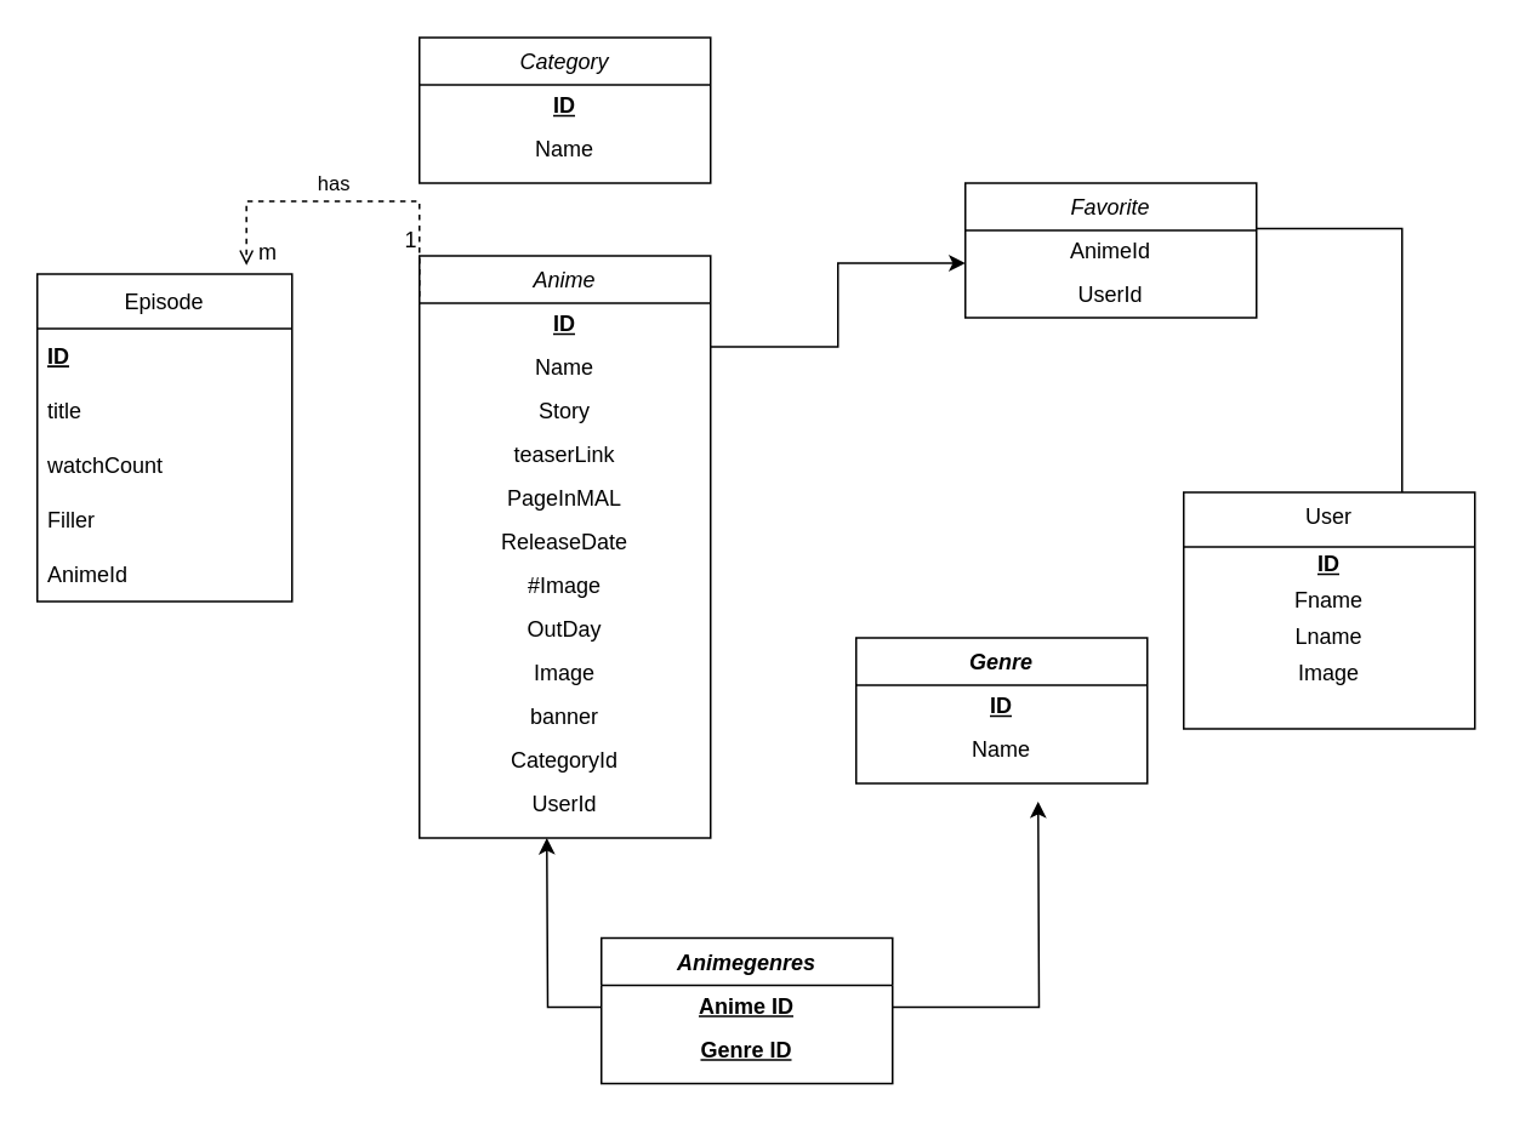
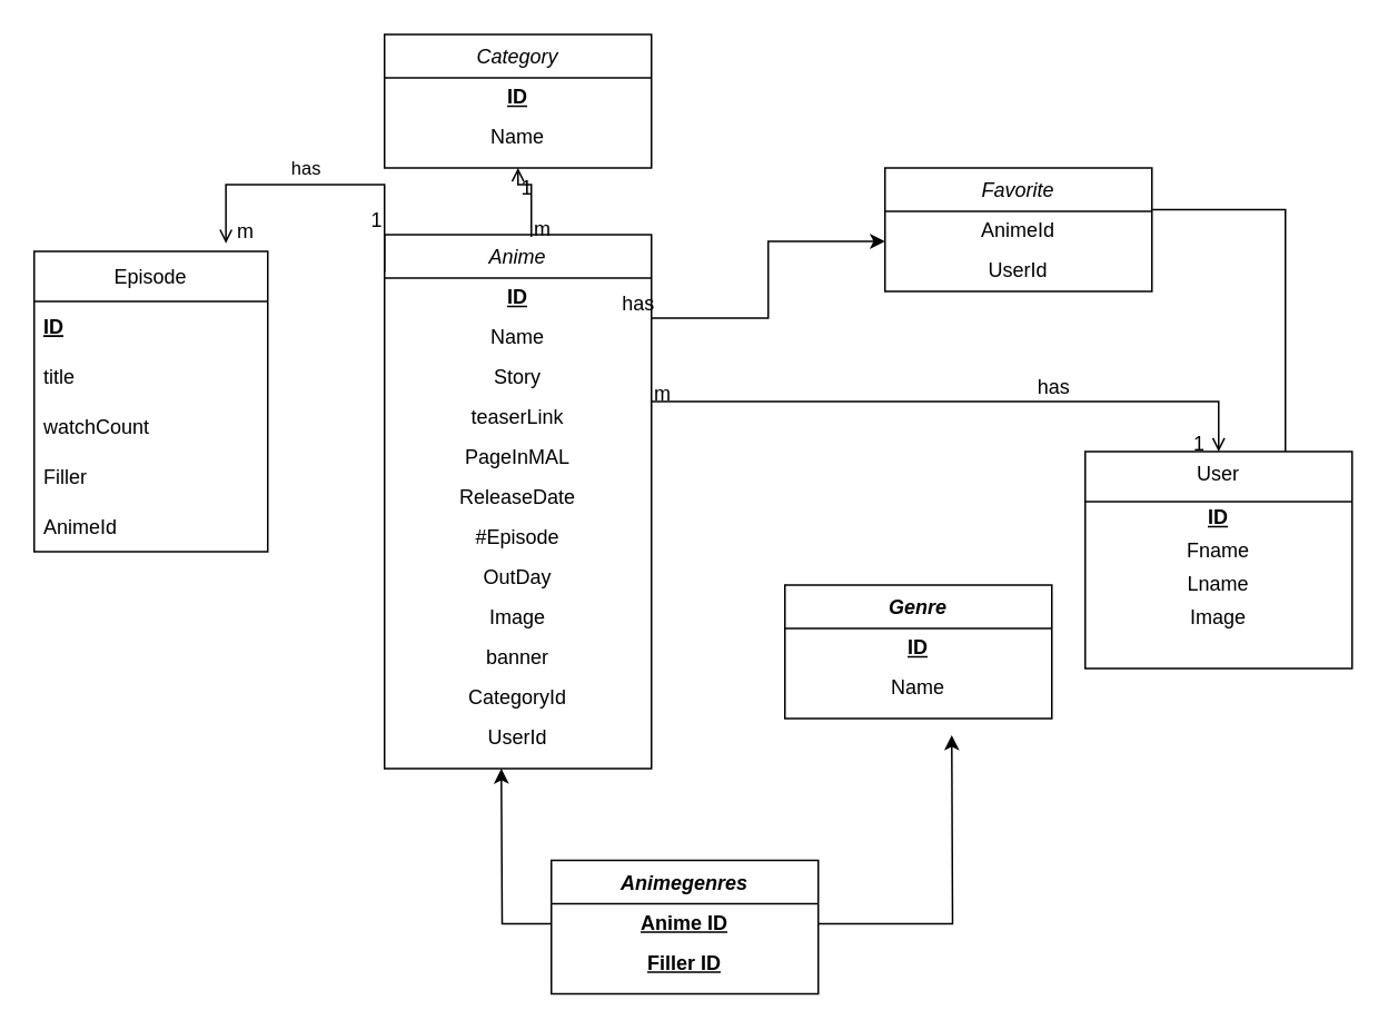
  <mxCell id="0" />
  <mxCell id="1" parent="0" />
  <mxCell id="2" style="edgeStyle=orthogonalEdgeStyle;rounded=0;orthogonalLoop=1;jettySize=auto;html=1;entryX=0;entryY=0.75;entryDx=0;entryDy=0;" parent="1" source="3" edge="1"><mxGeometry relative="1" as="geometry"><mxPoint x="530" y="144" as="targetPoint" /><Array as="points"><mxPoint x="460" y="190" /><mxPoint x="460" y="144" /></Array></mxGeometry></mxCell>
  <mxCell id="3" value="Anime" style="swimlane;fontStyle=2;align=center;verticalAlign=top;childLayout=stackLayout;horizontal=1;startSize=26;horizontalStack=0;resizeParent=1;resizeLast=0;collapsible=1;marginBottom=0;rounded=0;shadow=0;strokeWidth=1;" parent="1" vertex="1"><mxGeometry x="230" y="140" width="160" height="320" as="geometry"><mxRectangle x="230" y="140" width="160" height="26" as="alternateBounds" /></mxGeometry></mxCell>
  <mxCell id="4" value="ID" style="text;html=1;strokeColor=none;fillColor=none;align=center;verticalAlign=middle;whiteSpace=wrap;rounded=0;fontStyle=5" parent="3" vertex="1"><mxGeometry y="26" width="160" height="24" as="geometry" /></mxCell>
  <mxCell id="5" value="Name" style="text;html=1;strokeColor=none;fillColor=none;align=center;verticalAlign=middle;whiteSpace=wrap;rounded=0;" parent="3" vertex="1"><mxGeometry y="50" width="160" height="24" as="geometry" /></mxCell>
  <mxCell id="6" value="Story" style="text;html=1;strokeColor=none;fillColor=none;align=center;verticalAlign=middle;whiteSpace=wrap;rounded=0;" parent="3" vertex="1"><mxGeometry y="74" width="160" height="24" as="geometry" /></mxCell>
  <mxCell id="7" value="teaserLink" style="text;html=1;strokeColor=none;fillColor=none;align=center;verticalAlign=middle;whiteSpace=wrap;rounded=0;" parent="3" vertex="1"><mxGeometry y="98" width="160" height="24" as="geometry" /></mxCell>
  <mxCell id="8" value="PageInMAL" style="text;html=1;strokeColor=none;fillColor=none;align=center;verticalAlign=middle;whiteSpace=wrap;rounded=0;" parent="3" vertex="1"><mxGeometry y="122" width="160" height="24" as="geometry" /></mxCell>
  <mxCell id="9" value="ReleaseDate" style="text;html=1;strokeColor=none;fillColor=none;align=center;verticalAlign=middle;whiteSpace=wrap;rounded=0;" parent="3" vertex="1"><mxGeometry y="146" width="160" height="24" as="geometry" /></mxCell>
- <mxCell id="10" value="#Image" style="text;html=1;strokeColor=none;fillColor=none;align=center;verticalAlign=middle;whiteSpace=wrap;rounded=0;" parent="3" vertex="1"><mxGeometry y="170" width="160" height="24" as="geometry" /></mxCell>
+ <mxCell id="10" value="#Episode" style="text;html=1;strokeColor=none;fillColor=none;align=center;verticalAlign=middle;whiteSpace=wrap;rounded=0;" parent="3" vertex="1"><mxGeometry y="170" width="160" height="24" as="geometry" /></mxCell>
  <mxCell id="11" value="OutDay" style="text;html=1;strokeColor=none;fillColor=none;align=center;verticalAlign=middle;whiteSpace=wrap;rounded=0;" parent="3" vertex="1"><mxGeometry y="194" width="160" height="24" as="geometry" /></mxCell>
  <mxCell id="12" value="Image" style="text;html=1;strokeColor=none;fillColor=none;align=center;verticalAlign=middle;whiteSpace=wrap;rounded=0;" parent="3" vertex="1"><mxGeometry y="218" width="160" height="24" as="geometry" /></mxCell>
  <mxCell id="13" value="banner" style="text;html=1;strokeColor=none;fillColor=none;align=center;verticalAlign=middle;whiteSpace=wrap;rounded=0;" parent="3" vertex="1"><mxGeometry y="242" width="160" height="24" as="geometry" /></mxCell>
  <mxCell id="14" value="CategoryId" style="text;html=1;strokeColor=none;fillColor=none;align=center;verticalAlign=middle;whiteSpace=wrap;rounded=0;" vertex="1" parent="3"><mxGeometry y="266" width="160" height="24" as="geometry" /></mxCell>
  <mxCell id="15" value="UserId" style="text;html=1;strokeColor=none;fillColor=none;align=center;verticalAlign=middle;whiteSpace=wrap;rounded=0;" vertex="1" parent="3"><mxGeometry y="290" width="160" height="24" as="geometry" /></mxCell>
  <mxCell id="16" value="User" style="swimlane;fontStyle=0;align=center;verticalAlign=top;childLayout=stackLayout;horizontal=1;startSize=30;horizontalStack=0;resizeParent=1;resizeLast=0;collapsible=1;marginBottom=0;rounded=0;shadow=0;strokeWidth=1;" parent="1" vertex="1"><mxGeometry x="650" y="270" width="160" height="130" as="geometry"><mxRectangle x="550" y="140" width="160" height="26" as="alternateBounds" /></mxGeometry></mxCell>
  <mxCell id="17" value="ID" style="text;html=1;strokeColor=none;fillColor=none;align=center;verticalAlign=middle;whiteSpace=wrap;rounded=0;fontStyle=5" parent="16" vertex="1"><mxGeometry y="30" width="160" height="20" as="geometry" /></mxCell>
  <mxCell id="18" value="Fname" style="text;html=1;strokeColor=none;fillColor=none;align=center;verticalAlign=middle;whiteSpace=wrap;rounded=0;" parent="16" vertex="1"><mxGeometry y="50" width="160" height="20" as="geometry" /></mxCell>
  <mxCell id="19" value="Lname" style="text;html=1;strokeColor=none;fillColor=none;align=center;verticalAlign=middle;whiteSpace=wrap;rounded=0;" parent="16" vertex="1"><mxGeometry y="70" width="160" height="20" as="geometry" /></mxCell>
  <mxCell id="20" value="Image" style="text;html=1;strokeColor=none;fillColor=none;align=center;verticalAlign=middle;whiteSpace=wrap;rounded=0;" parent="16" vertex="1"><mxGeometry y="90" width="160" height="20" as="geometry" /></mxCell>
+ <mxCell id="21" value="" style="endArrow=open;shadow=0;strokeWidth=1;rounded=0;endFill=1;edgeStyle=elbowEdgeStyle;elbow=vertical;" parent="1" source="3" target="16" edge="1"><mxGeometry x="0.5" y="41" relative="1" as="geometry"><mxPoint x="390" y="202" as="sourcePoint" /><mxPoint x="550" y="202" as="targetPoint" /><mxPoint x="-40" y="32" as="offset" /><Array as="points"><mxPoint x="560" y="240" /><mxPoint x="440" y="190" /></Array></mxGeometry></mxCell>
+ <mxCell id="22" value="m" style="resizable=0;align=left;verticalAlign=bottom;labelBackgroundColor=none;fontSize=12;" parent="21" connectable="0" vertex="1"><mxGeometry x="-1" relative="1" as="geometry"><mxPoint y="4" as="offset" /></mxGeometry></mxCell>
+ <mxCell id="23" value="1" style="resizable=0;align=right;verticalAlign=bottom;labelBackgroundColor=none;fontSize=12;" parent="21" connectable="0" vertex="1"><mxGeometry x="1" relative="1" as="geometry"><mxPoint x="-7" y="4" as="offset" /></mxGeometry></mxCell>
+ <mxCell id="24" value="has" style="text;html=1;resizable=0;points=[];;align=center;verticalAlign=middle;labelBackgroundColor=none;rounded=0;shadow=0;strokeWidth=1;fontSize=12;" parent="21" vertex="1" connectable="0"><mxGeometry x="0.5" y="49" relative="1" as="geometry"><mxPoint x="-38" y="40" as="offset" /></mxGeometry></mxCell>
  <mxCell id="25" value="Episode" style="swimlane;fontStyle=0;childLayout=stackLayout;horizontal=1;startSize=30;horizontalStack=0;resizeParent=1;resizeParentMax=0;resizeLast=0;collapsible=1;marginBottom=0;" parent="1" vertex="1"><mxGeometry x="20" y="150" width="140" height="180" as="geometry" /></mxCell>
  <mxCell id="26" value="ID" style="text;strokeColor=none;fillColor=none;align=left;verticalAlign=middle;spacingLeft=4;spacingRight=4;overflow=hidden;points=[[0,0.5],[1,0.5]];portConstraint=eastwest;rotatable=0;fontStyle=5" parent="25" vertex="1"><mxGeometry y="30" width="140" height="30" as="geometry" /></mxCell>
  <mxCell id="27" value="title" style="text;strokeColor=none;fillColor=none;align=left;verticalAlign=middle;spacingLeft=4;spacingRight=4;overflow=hidden;points=[[0,0.5],[1,0.5]];portConstraint=eastwest;rotatable=0;" parent="25" vertex="1"><mxGeometry y="60" width="140" height="30" as="geometry" /></mxCell>
  <mxCell id="28" value="watchCount" style="text;strokeColor=none;fillColor=none;align=left;verticalAlign=middle;spacingLeft=4;spacingRight=4;overflow=hidden;points=[[0,0.5],[1,0.5]];portConstraint=eastwest;rotatable=0;" parent="25" vertex="1"><mxGeometry y="90" width="140" height="30" as="geometry" /></mxCell>
  <mxCell id="29" value="Filler" style="text;strokeColor=none;fillColor=none;align=left;verticalAlign=middle;spacingLeft=4;spacingRight=4;overflow=hidden;points=[[0,0.5],[1,0.5]];portConstraint=eastwest;rotatable=0;" parent="25" vertex="1"><mxGeometry y="120" width="140" height="30" as="geometry" /></mxCell>
  <mxCell id="30" value="AnimeId" style="text;strokeColor=none;fillColor=none;align=left;verticalAlign=middle;spacingLeft=4;spacingRight=4;overflow=hidden;points=[[0,0.5],[1,0.5]];portConstraint=eastwest;rotatable=0;" vertex="1" parent="25"><mxGeometry y="150" width="140" height="30" as="geometry" /></mxCell>
- <mxCell id="31" value="has" style="endArrow=open;shadow=0;strokeWidth=1;rounded=0;endFill=1;edgeStyle=elbowEdgeStyle;elbow=vertical;exitX=0;exitY=0.07;exitDx=0;exitDy=0;exitPerimeter=0;entryX=0.821;entryY=-0.027;entryDx=0;entryDy=0;entryPerimeter=0;dashed=1;" parent="1" source="3" target="25" edge="1"><mxGeometry x="0.085" y="-10" relative="1" as="geometry"><mxPoint x="150" y="110" as="sourcePoint" /><mxPoint x="278" y="110" as="targetPoint" /><mxPoint as="offset" /><Array as="points"><mxPoint x="200" y="110" /></Array></mxGeometry></mxCell>
+ <mxCell id="31" value="has" style="endArrow=open;shadow=0;strokeWidth=1;rounded=0;endFill=1;edgeStyle=elbowEdgeStyle;elbow=vertical;exitX=0;exitY=0.07;exitDx=0;exitDy=0;exitPerimeter=0;entryX=0.821;entryY=-0.027;entryDx=0;entryDy=0;entryPerimeter=0;" parent="1" source="3" target="25" edge="1"><mxGeometry x="0.085" y="-10" relative="1" as="geometry"><mxPoint x="150" y="110" as="sourcePoint" /><mxPoint x="278" y="110" as="targetPoint" /><mxPoint as="offset" /><Array as="points"><mxPoint x="200" y="110" /></Array></mxGeometry></mxCell>
  <mxCell id="32" value="m" style="resizable=0;align=left;verticalAlign=bottom;labelBackgroundColor=none;fontSize=12;" parent="31" connectable="0" vertex="1"><mxGeometry x="-1" relative="1" as="geometry"><mxPoint x="-90" y="-16" as="offset" /></mxGeometry></mxCell>
  <mxCell id="33" value="1" style="resizable=0;align=right;verticalAlign=bottom;labelBackgroundColor=none;fontSize=12;" parent="31" connectable="0" vertex="1"><mxGeometry x="1" relative="1" as="geometry"><mxPoint x="95" y="-6" as="offset" /></mxGeometry></mxCell>
  <mxCell id="34" value="Category" style="swimlane;fontStyle=2;align=center;verticalAlign=top;childLayout=stackLayout;horizontal=1;startSize=26;horizontalStack=0;resizeParent=1;resizeLast=0;collapsible=1;marginBottom=0;rounded=0;shadow=0;strokeWidth=1;" parent="1" vertex="1"><mxGeometry x="230" y="20" width="160" height="80" as="geometry"><mxRectangle x="230" y="140" width="160" height="26" as="alternateBounds" /></mxGeometry></mxCell>
  <mxCell id="35" value="ID" style="text;html=1;strokeColor=none;fillColor=none;align=center;verticalAlign=middle;whiteSpace=wrap;rounded=0;fontStyle=5" parent="34" vertex="1"><mxGeometry y="26" width="160" height="24" as="geometry" /></mxCell>
  <mxCell id="36" value="Name" style="text;html=1;strokeColor=none;fillColor=none;align=center;verticalAlign=middle;whiteSpace=wrap;rounded=0;" parent="34" vertex="1"><mxGeometry y="50" width="160" height="24" as="geometry" /></mxCell>
+ <mxCell id="37" value="" style="endArrow=open;shadow=0;strokeWidth=1;rounded=0;endFill=1;edgeStyle=elbowEdgeStyle;elbow=vertical;exitX=0.55;exitY=0.004;exitDx=0;exitDy=0;exitPerimeter=0;entryX=0.5;entryY=1;entryDx=0;entryDy=0;" parent="1" source="3" target="34" edge="1"><mxGeometry x="0.5" y="41" relative="1" as="geometry"><mxPoint x="340" y="110" as="sourcePoint" /><mxPoint x="310" y="60" as="targetPoint" /><mxPoint x="-40" y="32" as="offset" /><Array as="points"><mxPoint x="390" y="110" /></Array></mxGeometry></mxCell>
+ <mxCell id="38" value="m" style="resizable=0;align=left;verticalAlign=bottom;labelBackgroundColor=none;fontSize=12;" parent="37" connectable="0" vertex="1"><mxGeometry x="-1" relative="1" as="geometry"><mxPoint y="4" as="offset" /></mxGeometry></mxCell>
+ <mxCell id="39" value="1" style="resizable=0;align=right;verticalAlign=bottom;labelBackgroundColor=none;fontSize=12;" parent="37" connectable="0" vertex="1"><mxGeometry x="1" relative="1" as="geometry"><mxPoint x="10" y="20" as="offset" /></mxGeometry></mxCell>
+ <mxCell id="40" value="has" style="text;html=1;resizable=0;points=[];;align=center;verticalAlign=middle;labelBackgroundColor=none;rounded=0;shadow=0;strokeWidth=1;fontSize=12;" parent="37" vertex="1" connectable="0"><mxGeometry x="0.5" y="49" relative="1" as="geometry"><mxPoint x="69" y="22" as="offset" /></mxGeometry></mxCell>
  <mxCell id="41" value="Genre" style="swimlane;fontStyle=3;align=center;verticalAlign=top;childLayout=stackLayout;horizontal=1;startSize=26;horizontalStack=0;resizeParent=1;resizeLast=0;collapsible=1;marginBottom=0;rounded=0;shadow=0;strokeWidth=1;" parent="1" vertex="1"><mxGeometry x="470" y="350" width="160" height="80" as="geometry"><mxRectangle x="230" y="140" width="160" height="26" as="alternateBounds" /></mxGeometry></mxCell>
  <mxCell id="42" value="ID" style="text;html=1;strokeColor=none;fillColor=none;align=center;verticalAlign=middle;whiteSpace=wrap;rounded=0;fontStyle=5" parent="41" vertex="1"><mxGeometry y="26" width="160" height="24" as="geometry" /></mxCell>
  <mxCell id="43" value="Name" style="text;html=1;strokeColor=none;fillColor=none;align=center;verticalAlign=middle;whiteSpace=wrap;rounded=0;" parent="41" vertex="1"><mxGeometry y="50" width="160" height="24" as="geometry" /></mxCell>
  <mxCell id="44" style="edgeStyle=orthogonalEdgeStyle;rounded=0;orthogonalLoop=1;jettySize=auto;html=1;entryX=0.75;entryY=0;entryDx=0;entryDy=0;endArrow=none;" parent="1" source="45" target="16" edge="1"><mxGeometry relative="1" as="geometry"><Array as="points"><mxPoint x="770" y="125" /></Array></mxGeometry></mxCell>
  <mxCell id="45" value="Favorite" style="swimlane;fontStyle=2;align=center;verticalAlign=top;childLayout=stackLayout;horizontal=1;startSize=26;horizontalStack=0;resizeParent=1;resizeLast=0;collapsible=1;marginBottom=0;rounded=0;shadow=0;strokeWidth=1;" parent="1" vertex="1"><mxGeometry x="530" y="100" width="160" height="74" as="geometry"><mxRectangle x="230" y="140" width="160" height="26" as="alternateBounds" /></mxGeometry></mxCell>
  <mxCell id="46" value="AnimeId" style="text;html=1;strokeColor=none;fillColor=none;align=center;verticalAlign=middle;whiteSpace=wrap;rounded=0;" vertex="1" parent="45"><mxGeometry y="26" width="160" height="24" as="geometry" /></mxCell>
  <mxCell id="47" value="UserId" style="text;html=1;strokeColor=none;fillColor=none;align=center;verticalAlign=middle;whiteSpace=wrap;rounded=0;" vertex="1" parent="45"><mxGeometry y="50" width="160" height="24" as="geometry" /></mxCell>
  <mxCell id="48" value="Animegenres" style="swimlane;fontStyle=3;align=center;verticalAlign=top;childLayout=stackLayout;horizontal=1;startSize=26;horizontalStack=0;resizeParent=1;resizeLast=0;collapsible=1;marginBottom=0;rounded=0;shadow=0;strokeWidth=1;" vertex="1" parent="1"><mxGeometry x="330" y="515" width="160" height="80" as="geometry"><mxRectangle x="230" y="140" width="160" height="26" as="alternateBounds" /></mxGeometry></mxCell>
  <mxCell id="49" value="Anime ID" style="text;html=1;strokeColor=none;fillColor=none;align=center;verticalAlign=middle;whiteSpace=wrap;rounded=0;fontStyle=5" vertex="1" parent="48"><mxGeometry y="26" width="160" height="24" as="geometry" /></mxCell>
- <mxCell id="50" value="Genre ID" style="text;html=1;strokeColor=none;fillColor=none;align=center;verticalAlign=middle;whiteSpace=wrap;rounded=0;fontStyle=5" vertex="1" parent="48"><mxGeometry y="50" width="160" height="24" as="geometry" /></mxCell>
+ <mxCell id="50" value="Filler ID" style="text;html=1;strokeColor=none;fillColor=none;align=center;verticalAlign=middle;whiteSpace=wrap;rounded=0;fontStyle=5" vertex="1" parent="48"><mxGeometry y="50" width="160" height="24" as="geometry" /></mxCell>
  <mxCell id="51" style="edgeStyle=orthogonalEdgeStyle;rounded=0;orthogonalLoop=1;jettySize=auto;html=1;" edge="1" parent="1" source="49"><mxGeometry relative="1" as="geometry"><mxPoint x="300" y="460" as="targetPoint" /></mxGeometry></mxCell>
  <mxCell id="52" style="edgeStyle=orthogonalEdgeStyle;rounded=0;orthogonalLoop=1;jettySize=auto;html=1;" edge="1" parent="1" source="49"><mxGeometry relative="1" as="geometry"><mxPoint x="570" y="440" as="targetPoint" /></mxGeometry></mxCell>
